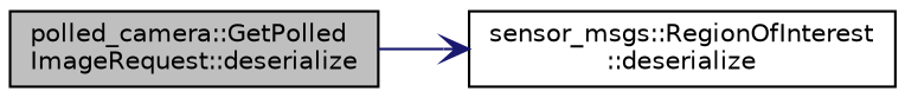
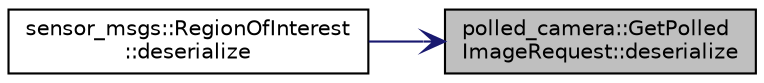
  digraph {
    rankdir=LR
    node [color=black fontname=Helvetica fontsize=10 shape=record style=filled]
    n1 [fillcolor=grey75 fontcolor=black height=0.2 label="polled_camera::GetPolled\lImageRequest::deserialize" width=0.4]
    n2 [fillcolor=white height=0.2 label="sensor_msgs::RegionOfInterest\l::deserialize" width=0.4]
-   n1 -> n2 [color=midnightblue fontname=Helvetica fontsize=10 labelfontname=Helvetica labelfontsize=10 style=solid arrowhead=vee]
+   n2 -> n1 [color=midnightblue fontname=Helvetica fontsize=10 labelfontname=Helvetica labelfontsize=10 style=solid arrowhead=vee]
  }
